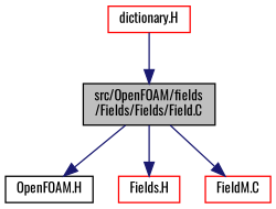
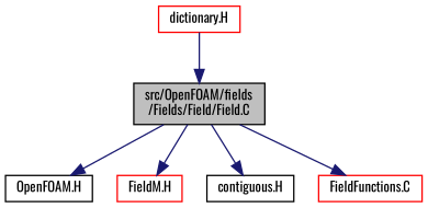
  digraph {
    fontname=Oswald
    node [color=black fontname=Oswald fontsize=10 shape=record]
    edge [color=midnightblue fontname=Oswald fontsize=10 labelfontname=FreeSans labelfontsize=10 style=solid]
-   n1 [fillcolor=grey75 fontcolor=black height=0.2 label="src/OpenFOAM/fields\l/Fields/Fields/Field.C" style=filled width=0.4]
+   n1 [fillcolor=grey75 fontcolor=black height=0.2 label="src/OpenFOAM/fields\l/Fields/Field/Field.C" style=filled width=0.4]
    n2 [height=0.2 label="OpenFOAM.H" width=0.4]
-   n3 [color=red height=0.2 label="Fields.H" width=0.4]
-   n5 [color=red height=0.2 label="FieldM.C" width=0.4]
+   n3 [color=red height=0.2 label="FieldM.H" width=0.4]
+   n4 [height=0.2 label="contiguous.H" width=0.4]
+   n5 [color=red height=0.2 label="FieldFunctions.C" width=0.4]
    n6 [color=red height=0.2 label="dictionary.H" width=0.4]
    n1 -> n2
    n1 -> n3
+   n1 -> n4
    n1 -> n5
    n6 -> n1
  }
